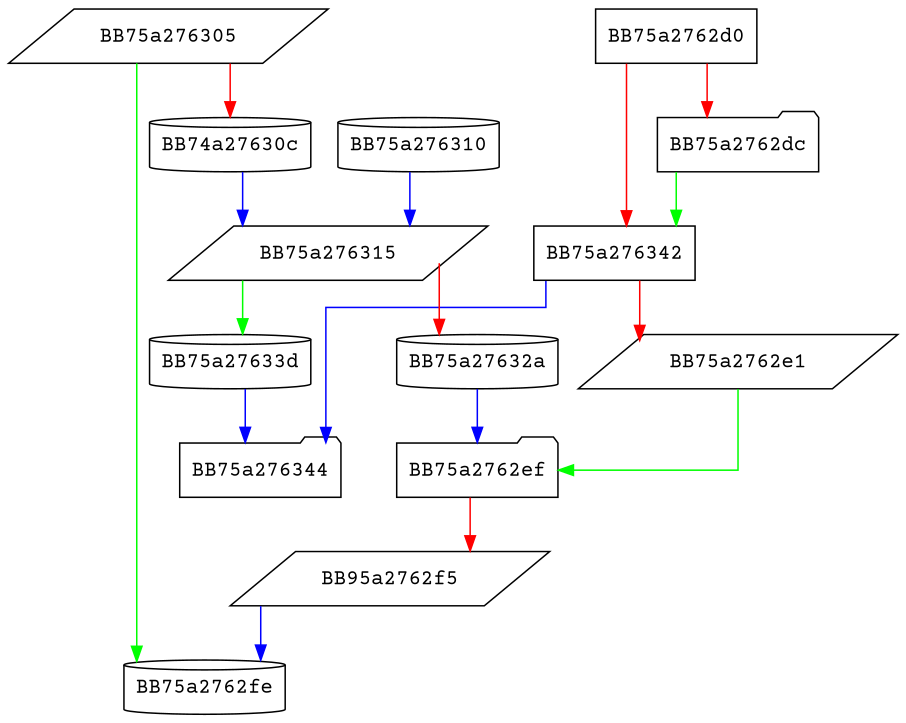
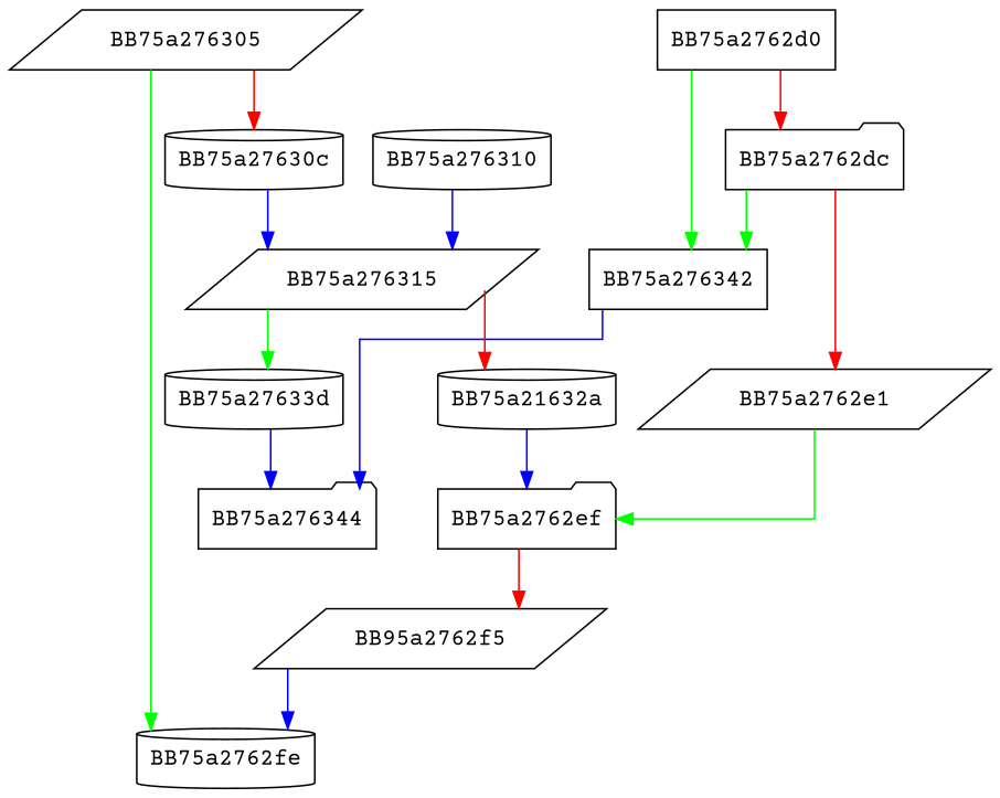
  digraph {
    fontname="Courier Prime"
    splines=ortho
    node [fontname="Courier Prime" shape=cylinder]
    edge [color=blue fontname="Courier Prime"]
    BB75a2762d0 [shape=box]
    BB75a276342 [shape=box]
    BB75a2762dc [shape=folder]
    BB75a276344 [shape=folder]
    BB75a2762e1 [shape=parallelogram]
    BB75a2762ef [shape=folder]
    n7 [label=BB95a2762f5 shape=parallelogram]
    BB75a2762fe
    BB75a276315 [shape=parallelogram]
    BB75a276310
    BB75a276305 [shape=parallelogram]
-   BB75a27630c [label=BB74a27630c]
+   BB75a27630c
    BB75a27633d
-   BB75a27632a
-   BB75a2762d0 -> BB75a276342 [color=red]
+   BB75a27632a [label=BB75a21632a]
+   BB75a2762d0 -> BB75a276342 [color=green]
    BB75a2762d0 -> BB75a2762dc [color=red]
    BB75a276342 -> BB75a276344
    BB75a2762dc -> BB75a276342 [color=green]
-   BB75a276342 -> BB75a2762e1 [color=red]
+   BB75a2762dc -> BB75a2762e1 [color=red]
    BB75a2762e1 -> BB75a2762ef [color=green]
    BB75a2762ef -> n7 [color=red]
    n7 -> BB75a2762fe
    BB75a276315 -> BB75a27633d [color=green]
    BB75a276315 -> BB75a27632a [color=red]
    BB75a276310 -> BB75a276315
    BB75a276305 -> BB75a2762fe [color=green]
    BB75a276305 -> BB75a27630c [color=red]
    BB75a27630c -> BB75a276315
    BB75a27633d -> BB75a276344
    BB75a27632a -> BB75a2762ef
  }
